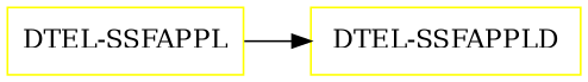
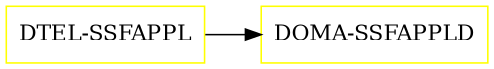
  digraph {
    rankdir=LR
    node [color=yellow shape=box]
    "DTEL-SSFAPPL"
-   "DOMA-SSFAPPLD" [label="DTEL-SSFAPPLD"]
+   "DOMA-SSFAPPLD"
    "DTEL-SSFAPPL" -> "DOMA-SSFAPPLD"
  }
